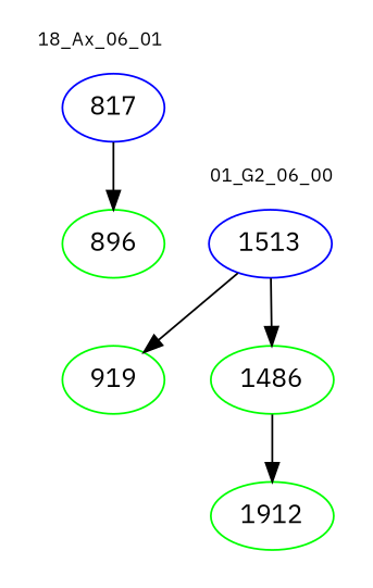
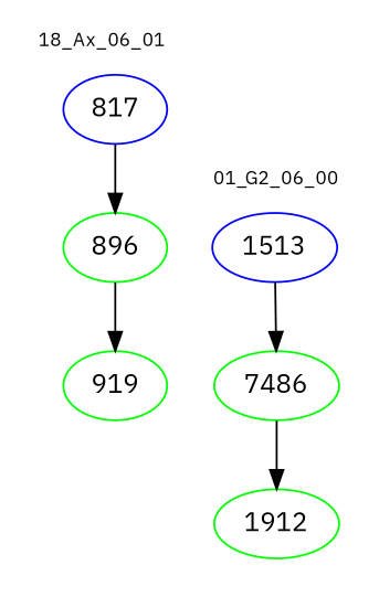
  digraph {
    fontname="IBM Plex Sans"
    node [color=green fontname="IBM Plex Sans"]
    edge [color=black fontname="IBM Plex Sans"]
    n1 [color=blue label=817]
    n2 [label=896]
    n3 [label=919]
    n4 [color=blue label=1513]
-   n5 [label=1486]
+   n5 [label=7486]
    n6 [label=1912]
    subgraph cluster_1 {
      color=white
      fontsize=10
      label="18_Ax_06_01"
      n1
      n2
      n3
    }
    subgraph cluster_2 {
      color=white
      fontsize=10
      label="01_G2_06_00"
      n4
      n5
      n6
    }
    n1 -> n2
-   n4 -> n3
+   n2 -> n3
    n4 -> n5
    n5 -> n6
  }
